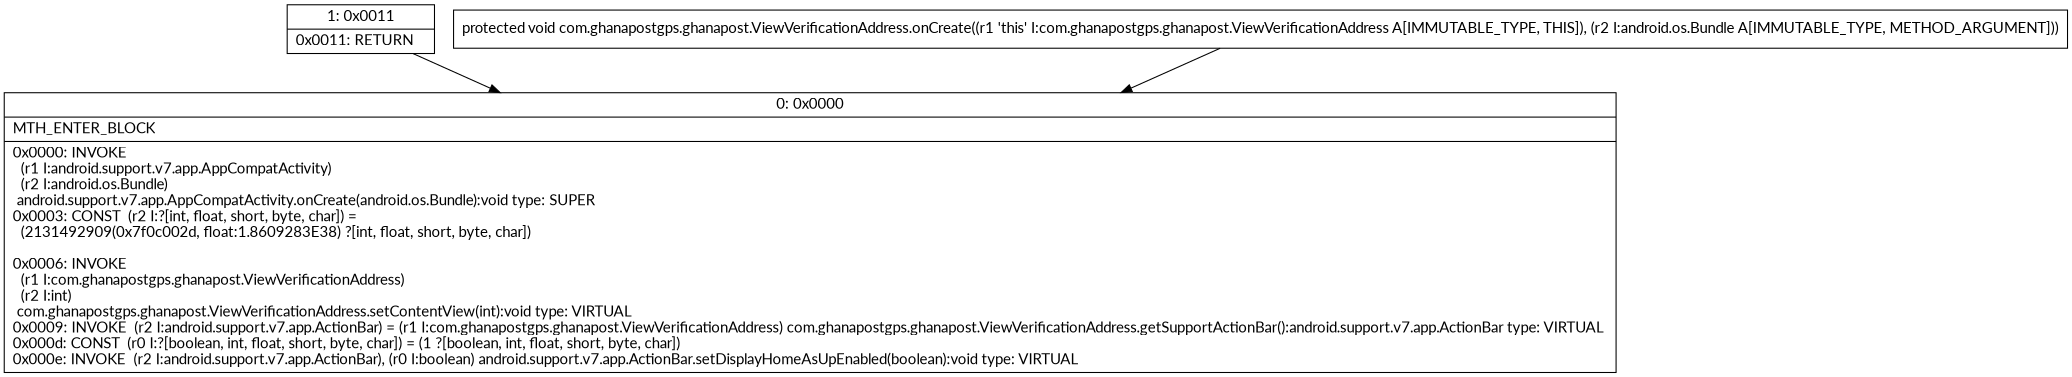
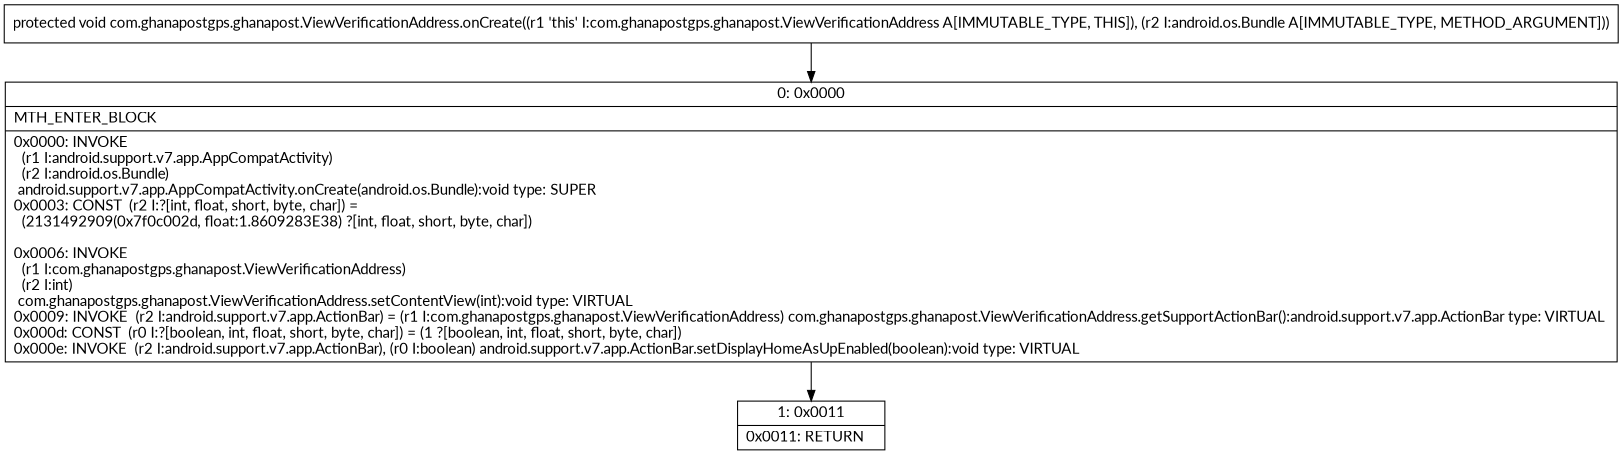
  digraph {
    fontname=Lato
    node [shape=record fontname=Lato]
    edge [fontname=Lato]
    n1 [label="{0\:\ 0x0000|MTH_ENTER_BLOCK\l|0x0000: INVOKE  \l  (r1 I:android.support.v7.app.AppCompatActivity)\l  (r2 I:android.os.Bundle)\l android.support.v7.app.AppCompatActivity.onCreate(android.os.Bundle):void type: SUPER \l0x0003: CONST  (r2 I:?[int, float, short, byte, char]) = \l  (2131492909(0x7f0c002d, float:1.8609283E38) ?[int, float, short, byte, char])\l \l0x0006: INVOKE  \l  (r1 I:com.ghanapostgps.ghanapost.ViewVerificationAddress)\l  (r2 I:int)\l com.ghanapostgps.ghanapost.ViewVerificationAddress.setContentView(int):void type: VIRTUAL \l0x0009: INVOKE  (r2 I:android.support.v7.app.ActionBar) = (r1 I:com.ghanapostgps.ghanapost.ViewVerificationAddress) com.ghanapostgps.ghanapost.ViewVerificationAddress.getSupportActionBar():android.support.v7.app.ActionBar type: VIRTUAL \l0x000d: CONST  (r0 I:?[boolean, int, float, short, byte, char]) = (1 ?[boolean, int, float, short, byte, char]) \l0x000e: INVOKE  (r2 I:android.support.v7.app.ActionBar), (r0 I:boolean) android.support.v7.app.ActionBar.setDisplayHomeAsUpEnabled(boolean):void type: VIRTUAL \l}"]
    n2 [label="{1\:\ 0x0011|0x0011: RETURN   \l}"]
    n3 [label="{protected void com.ghanapostgps.ghanapost.ViewVerificationAddress.onCreate((r1 'this' I:com.ghanapostgps.ghanapost.ViewVerificationAddress A[IMMUTABLE_TYPE, THIS]), (r2 I:android.os.Bundle A[IMMUTABLE_TYPE, METHOD_ARGUMENT])) }"]
-   n2 -> n1
+   n1 -> n2
    n3 -> n1
  }
